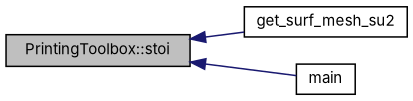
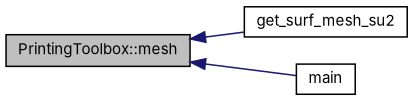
  digraph {
    fontname=Inter
    rankdir=LR
    node [color=black fillcolor=white fontname=Inter fontsize=10 shape=record style=filled]
    edge [color=midnightblue dir=back fontname=Inter fontsize=10 labelfontname=Helvetica labelfontsize=10 style=solid]
-   n1 [fillcolor=grey75 fontcolor=black height=0.2 label="PrintingToolbox::stoi" width=0.4]
+   n1 [fillcolor=grey75 fontcolor=black height=0.2 label="PrintingToolbox::mesh" width=0.4]
    n2 [height=0.2 label=get_surf_mesh_su2 width=0.4]
    n3 [height=0.2 label=main width=0.4]
    n1 -> n2
    n1 -> n3
  }
